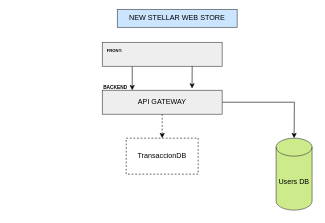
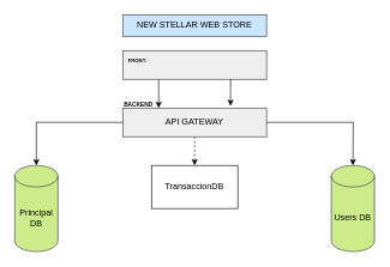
  <mxCell id="0" />
  <mxCell id="1" parent="0" />
- <mxCell id="2" value="NEW STELLAR WEB STORE" style="rounded=0;whiteSpace=wrap;html=1;fillColor=#cce5ff;strokeColor=#36393d;" parent="1" vertex="1"><mxGeometry x="195" y="15" width="200" height="30" as="geometry" /></mxCell>
+ <mxCell id="2" value="NEW STELLAR WEB STORE" style="rounded=0;whiteSpace=wrap;html=1;fillColor=#cce5ff;strokeColor=#36393d;" parent="1" vertex="1"><mxGeometry x="170" y="20" width="200" height="30" as="geometry" /></mxCell>
  <mxCell id="3" style="edgeStyle=orthogonalEdgeStyle;rounded=0;orthogonalLoop=1;jettySize=auto;html=1;exitX=0.25;exitY=1;exitDx=0;exitDy=0;entryX=0.25;entryY=0;entryDx=0;entryDy=0;" edge="1" parent="1" source="4" target="8"><mxGeometry relative="1" as="geometry" /></mxCell>
  <mxCell id="4" value="&lt;font color=&quot;#000000&quot; style=&quot;font-size: 7px;&quot;&gt;&lt;b&gt;FRONT:&amp;nbsp;&lt;/b&gt;&lt;/font&gt;" style="rounded=0;whiteSpace=wrap;html=1;verticalAlign=top;align=left;fontSize=12;spacingLeft=8;spacing=0;fillColor=#eeeeee;strokeColor=#36393d;fontColor=#666666;" parent="1" vertex="1"><mxGeometry x="170" y="70" width="200" height="40" as="geometry" /></mxCell>
  <mxCell id="5" value="" style="shape=image;verticalLabelPosition=bottom;labelBackgroundColor=default;verticalAlign=top;aspect=fixed;imageAspect=0;image=https://seeklogo.com/images/N/next-js-icon-logo-EE302D5DBD-seeklogo.com.png;" vertex="1" parent="1"><mxGeometry x="256.25" y="76.25" width="27.5" height="27.5" as="geometry" /></mxCell>
  <mxCell id="6" style="edgeStyle=orthogonalEdgeStyle;rounded=0;orthogonalLoop=1;jettySize=auto;html=1;exitX=0.5;exitY=1;exitDx=0;exitDy=0;entryX=0.5;entryY=0;entryDx=0;entryDy=0;dashed=1;" edge="1" parent="1" source="8" target="10"><mxGeometry relative="1" as="geometry"><mxPoint x="269.857" y="230" as="targetPoint" /></mxGeometry></mxCell>
  <mxCell id="7" style="edgeStyle=orthogonalEdgeStyle;rounded=0;orthogonalLoop=1;jettySize=auto;html=1;exitX=1;exitY=0.5;exitDx=0;exitDy=0;" edge="1" parent="1" source="8"><mxGeometry relative="1" as="geometry"><mxPoint x="490.029" y="230" as="targetPoint" /></mxGeometry></mxCell>
  <mxCell id="8" value="API GATEWAY" style="rounded=0;whiteSpace=wrap;html=1;fillColor=#eeeeee;strokeColor=#36393d;" vertex="1" parent="1"><mxGeometry x="170" y="150" width="200" height="40" as="geometry" /></mxCell>
  <mxCell id="9" style="edgeStyle=orthogonalEdgeStyle;rounded=0;orthogonalLoop=1;jettySize=auto;html=1;exitX=0.75;exitY=1;exitDx=0;exitDy=0;entryX=0.749;entryY=-0.073;entryDx=0;entryDy=0;entryPerimeter=0;" edge="1" parent="1" source="4" target="8"><mxGeometry relative="1" as="geometry" /></mxCell>
- <mxCell id="10" value="TransaccionDB" style="rounded=0;whiteSpace=wrap;html=1;dashed=1;" vertex="1" parent="1"><mxGeometry x="210" y="230" width="120" height="60" as="geometry" /></mxCell>
+ <mxCell id="10" value="TransaccionDB" style="rounded=0;whiteSpace=wrap;html=1;" vertex="1" parent="1"><mxGeometry x="210" y="230" width="120" height="60" as="geometry" /></mxCell>
  <mxCell id="11" value="BACKEND" style="rounded=0;whiteSpace=wrap;html=1;align=left;fontSize=8;fontStyle=1;fontColor=default;strokeColor=none;fillColor=none;" vertex="1" parent="1"><mxGeometry x="170" y="140" width="40" height="10" as="geometry" /></mxCell>
+ <mxCell id="12" value="Principal DB" style="shape=cylinder3;whiteSpace=wrap;html=1;boundedLbl=1;backgroundOutline=1;size=15;fillColor=#cdeb8b;strokeColor=#36393d;" vertex="1" parent="1"><mxGeometry x="20" y="230" width="60" height="120" as="geometry" /></mxCell>
+ <mxCell id="13" style="edgeStyle=orthogonalEdgeStyle;rounded=0;orthogonalLoop=1;jettySize=auto;html=1;exitX=0;exitY=0.5;exitDx=0;exitDy=0;entryX=0.5;entryY=0;entryDx=0;entryDy=0;entryPerimeter=0;" edge="1" parent="1" source="8" target="12"><mxGeometry relative="1" as="geometry" /></mxCell>
  <mxCell id="14" value="Users DB" style="shape=cylinder3;whiteSpace=wrap;html=1;boundedLbl=1;backgroundOutline=1;size=15;fillColor=#cdeb8b;strokeColor=#36393d;" vertex="1" parent="1"><mxGeometry x="460" y="230" width="60" height="120" as="geometry" /></mxCell>
